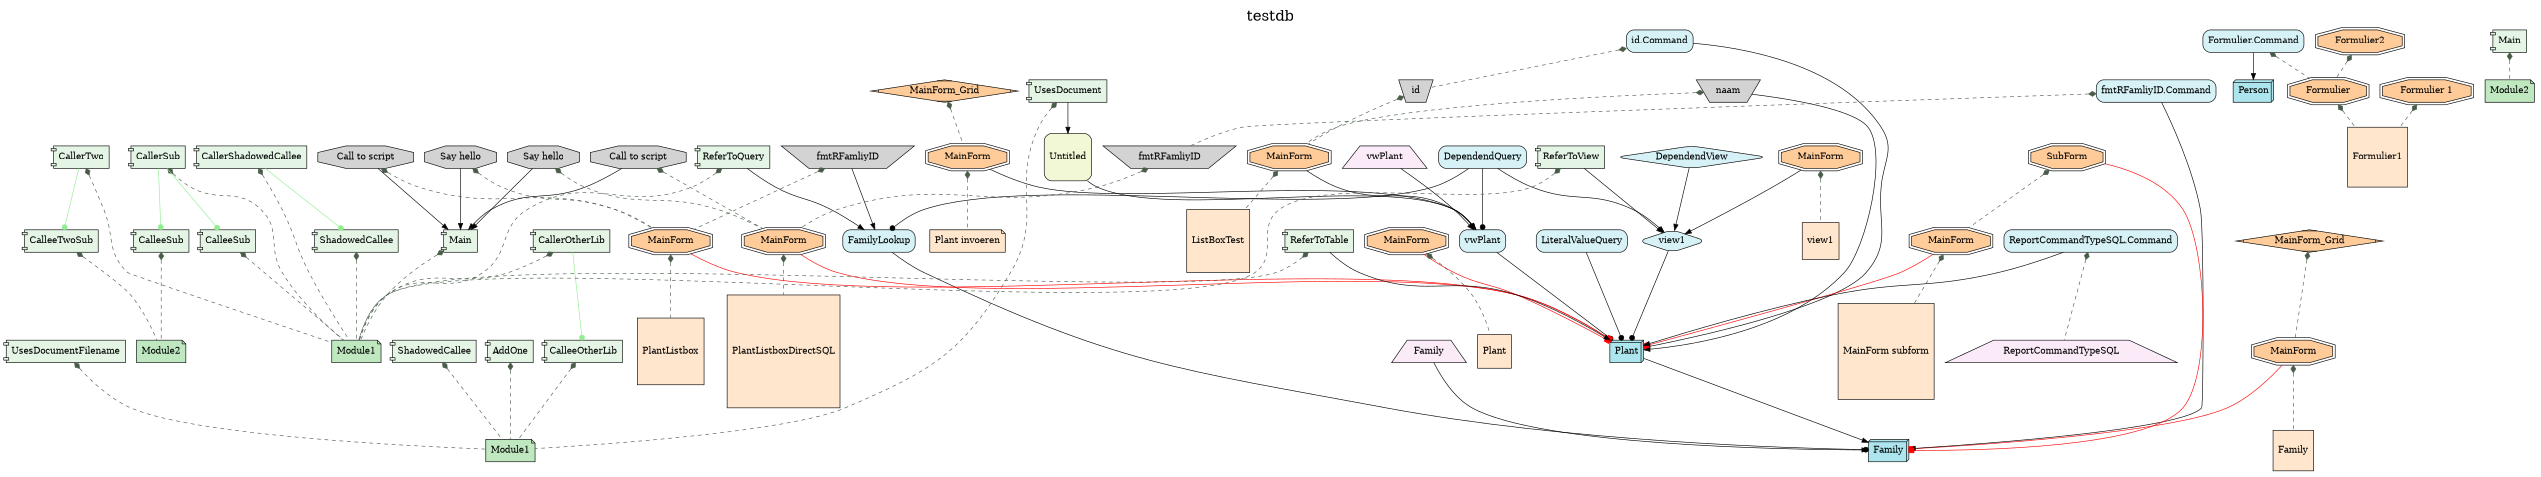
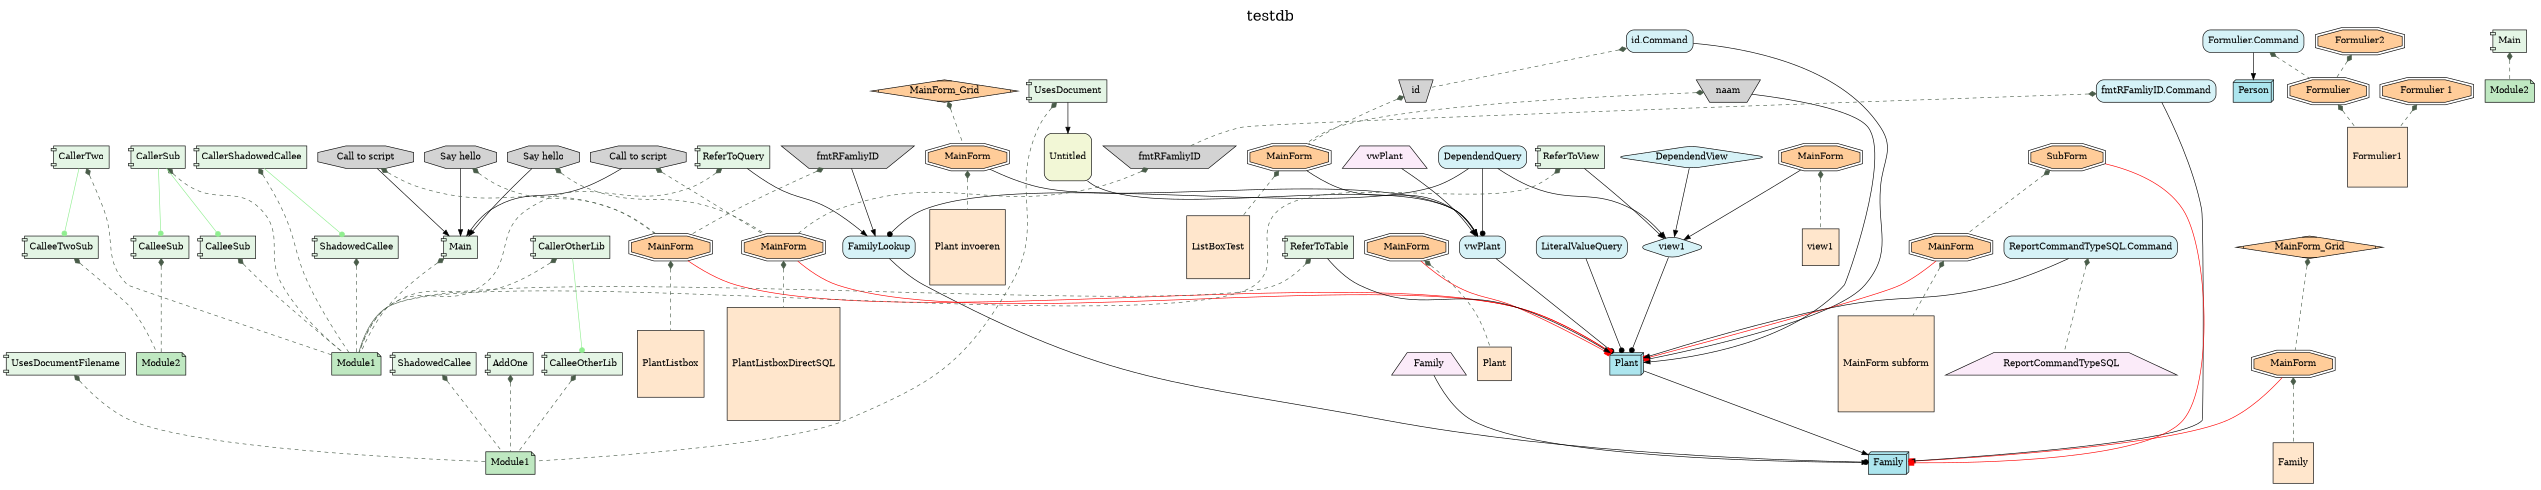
  digraph {
    fontsize=24
    label=testdb
    labelloc=top
    rankdir=TB
    node [fillcolor="#e4f5e5" shape=component style=filled]
    edge [arrowhead=none color="#495C49" arrowtail=diamond dir=back style=dashed]
    n1 [fillcolor="#ace5ee" label=Family shape=box3d]
    n2 [fillcolor="#ace5ee" label=Person shape=box3d]
    n3 [fillcolor="#ace5ee" label=Plant shape=box3d]
    n4 [fillcolor="#d6f2f7" label=DependendView shape=diamond style="filled,rounded"]
    n5 [fillcolor="#d6f2f7" label=view1 shape=diamond style="filled,rounded"]
    n6 [fillcolor="#d6f2f7" label=DependendQuery shape=box style="filled,rounded"]
    n7 [fillcolor="#d6f2f7" label=FamilyLookup shape=box style="filled,rounded"]
    n8 [fillcolor="#d6f2f7" label=vwPlant shape=box style="filled,rounded"]
    n9 [fillcolor="#d6f2f7" label=LiteralValueQuery shape=box style="filled,rounded"]
    n10 [fillcolor="#ffe6cc" label=Family shape=square]
    n11 [fillcolor="#ffcc99" label=MainForm shape=doubleoctagon]
    n12 [fillcolor="#ffcc99" label=MainForm_Grid shape=Mdiamond]
    n13 [fillcolor="#ffe6cc" label=Formulier1 shape=square]
    n14 [fillcolor="#ffcc99" label=Formulier shape=doubleoctagon]
    n15 [fillcolor="#ffcc99" label=Formulier2 shape=doubleoctagon]
    n16 [fillcolor="#d6f2f7" label="Formulier.Command" shape=box style="filled,rounded"]
    n17 [fillcolor="#ffcc99" label="Formulier 1" shape=doubleoctagon]
    n18 [fillcolor="#ffe6cc" label=ListBoxTest shape=square]
    n19 [fillcolor="#ffcc99" label=MainForm shape=doubleoctagon]
    n20 [fillcolor="#d3d3d3" label=id shape=invtrapezium]
    n21 [fillcolor="#d6f2f7" label="id.Command" shape=box style="filled,rounded"]
    n22 [fillcolor="#d3d3d3" label=naam shape=invtrapezium]
    n23 [fillcolor="#ffe6cc" label=Plant shape=square]
    n24 [fillcolor="#ffcc99" label=MainForm shape=doubleoctagon]
-   n25 [fillcolor="#ffe6cc" label="Plant invoeren" shape=note]
+   n25 [fillcolor="#ffe6cc" label="Plant invoeren" shape=square]
    n26 [fillcolor="#ffcc99" label=MainForm shape=doubleoctagon]
    n27 [fillcolor="#ffcc99" label=MainForm_Grid shape=Mdiamond]
    n28 [fillcolor="#ffe6cc" label=PlantListbox shape=square]
    n29 [fillcolor="#ffcc99" label=MainForm shape=doubleoctagon]
    n30 [fillcolor="#d3d3d3" label=fmtRFamliyID shape=invtrapezium]
    n31 [fillcolor="#d3d3d3" label="Say hello" shape=octagon]
    n32 [label=Main]
    n33 [fillcolor="#bfe8c1" label=Module1 shape=note]
    n34 [fillcolor="#d3d3d3" label="Call to script" shape=octagon]
    n35 [fillcolor="#ffe6cc" label=PlantListboxDirectSQL shape=square]
    n36 [fillcolor="#ffcc99" label=MainForm shape=doubleoctagon]
    n37 [fillcolor="#d3d3d3" label=fmtRFamliyID shape=invtrapezium]
    n38 [fillcolor="#d6f2f7" label="fmtRFamliyID.Command" shape=box style="filled,rounded"]
    n39 [fillcolor="#d3d3d3" label="Say hello" shape=octagon]
    n40 [fillcolor="#d3d3d3" label="Call to script" shape=octagon]
    n41 [fillcolor="#ffe6cc" label="MainForm subform" shape=square]
    n42 [fillcolor="#ffcc99" label=MainForm shape=doubleoctagon]
    n43 [fillcolor="#ffcc99" label=SubForm shape=doubleoctagon]
    n44 [fillcolor="#ffe6cc" label=view1 shape=square]
    n45 [fillcolor="#ffcc99" label=MainForm shape=doubleoctagon]
    n46 [fillcolor="#fbebf9" label=Family shape=trapezium]
    n47 [fillcolor="#fbebf9" label=ReportCommandTypeSQL shape=trapezium]
    n48 [fillcolor="#d6f2f7" label="ReportCommandTypeSQL.Command" shape=box style="filled,rounded"]
    n49 [fillcolor="#fbebf9" label=vwPlant shape=trapezium]
    n50 [fillcolor="#bfe8c1" label=Module1 shape=note]
    n51 [label=UsesDocument]
    n52 [fillcolor="#f2f7d6" label=Untitled shape=square style="filled, rounded"]
    n53 [label=UsesDocumentFilename]
    n54 [label=CalleeOtherLib]
    n55 [label=ShadowedCallee]
    n56 [label=AddOne]
    n57 [fillcolor="#bfe8c1" label=Module2 shape=note]
    n58 [label=Main]
    n59 [label=CallerSub]
    n60 [label=CalleeSub]
    n61 [label=CalleeSub]
    n62 [fillcolor="#bfe8c1" label=Module2 shape=note]
    n63 [label=CallerTwo]
    n64 [label=CalleeTwoSub]
    n65 [label=CallerOtherLib]
    n66 [label=CallerShadowedCallee]
    n67 [label=ShadowedCallee]
    n68 [label=ReferToTable]
    n69 [label=ReferToView]
    n70 [label=ReferToQuery]
    n3 -> n1 [arrowhead="" color="" arrowtail="" dir="" style=""]
    n4 -> n5 [arrowhead="" color="" arrowtail="" dir="" style=""]
    n5 -> n3 [arrowhead=dot color="" arrowtail="" dir="" style=""]
    n6 -> n5 [arrowhead="" color="" arrowtail="" dir="" style=""]
    n6 -> n7 [arrowhead=dot color="" arrowtail="" dir="" style=""]
    n6 -> n8 [arrowhead=dot color="" arrowtail="" dir="" style=""]
    n7 -> n1 [arrowhead=dot color="" arrowtail="" dir="" style=""]
    n8 -> n3 [arrowhead=dot color="" arrowtail="" dir="" style=""]
    n9 -> n3 [arrowhead=dot color="" arrowtail="" dir="" style=""]
    n11 -> n1 [arrowhead=box color=red arrowtail="" dir="" style=""]
    n11 -> n10
    n12 -> n11
    n14 -> n13
    n15 -> n14
    n16 -> n2 [arrowhead="" color="" arrowtail="" dir="" style=""]
    n16 -> n14
    n17 -> n13
    n19 -> n8 [arrowhead="" color="" arrowtail="" dir="" style=""]
    n19 -> n18
    n20 -> n19
    n21 -> n3 [arrowhead="" color="" arrowtail="" dir="" style=""]
    n21 -> n20
    n22 -> n3 [arrowhead="" color="" arrowtail="" dir="" style=""]
    n22 -> n19
    n24 -> n3 [arrowhead=box color=red arrowtail="" dir="" style=""]
    n24 -> n23
    n26 -> n8 [arrowhead="" color="" arrowtail="" dir="" style=""]
    n26 -> n25
    n27 -> n26
    n29 -> n3 [arrowhead=box color=red arrowtail="" dir="" style=""]
    n29 -> n28
    n30 -> n7 [arrowhead="" color="" arrowtail="" dir="" style=""]
    n30 -> n29
    n31 -> n29
    n31 -> n32 [arrowhead="" color="" arrowtail="" dir="" style=""]
    n32 -> n33
    n34 -> n29
    n34 -> n32 [arrowhead="" color="" arrowtail="" dir="" style=""]
    n36 -> n3 [arrowhead=box color=red arrowtail="" dir="" style=""]
    n36 -> n35
    n37 -> n36
    n38 -> n1 [arrowhead="" color="" arrowtail="" dir="" style=""]
    n38 -> n37
    n39 -> n32 [arrowhead="" color="" arrowtail="" dir="" style=""]
    n39 -> n36
    n40 -> n32 [arrowhead="" color="" arrowtail="" dir="" style=""]
    n40 -> n36
    n42 -> n3 [arrowhead=box color=red arrowtail="" dir="" style=""]
    n42 -> n41
    n43 -> n1 [arrowhead=box color=red arrowtail="" dir="" style=""]
    n43 -> n42
    n45 -> n5 [arrowhead="" color="" arrowtail="" dir="" style=""]
    n45 -> n44
    n46 -> n1 [arrowhead="" color="" arrowtail="" dir="" style=""]
    n48 -> n3 [arrowhead="" color="" arrowtail="" dir="" style=""]
    n48 -> n47
    n49 -> n8 [arrowhead="" color="" arrowtail="" dir="" style=""]
    n51 -> n50
    n51 -> n52 [arrowhead="" color="" arrowtail="" dir="" style=""]
    n52 -> n8 [arrowhead="" color="" arrowtail="" dir="" style=""]
    n53 -> n50
    n54 -> n50
    n55 -> n50
    n56 -> n50
    n58 -> n57
    n59 -> n33
    n59 -> n60 [arrowhead=dot color="#90EE90" arrowtail="" dir="" style=""]
    n59 -> n61 [arrowhead=dot color="#90EE90" arrowtail="" dir="" style=""]
    n60 -> n33
    n61 -> n62
    n63 -> n33
    n63 -> n64 [arrowhead=dot color="#90EE90" arrowtail="" dir="" style=""]
    n64 -> n62
    n65 -> n33
    n65 -> n54 [arrowhead=dot color="#90EE90" arrowtail="" dir="" style=""]
    n66 -> n33
    n66 -> n67 [arrowhead=dot color="#90EE90" arrowtail="" dir="" style=""]
    n67 -> n33
    n68 -> n3 [arrowhead="" color="" arrowtail="" dir="" style=""]
    n68 -> n33
    n69 -> n5 [arrowhead="" color="" arrowtail="" dir="" style=""]
    n69 -> n33
    n70 -> n7 [arrowhead="" color="" arrowtail="" dir="" style=""]
    n70 -> n33
  }
